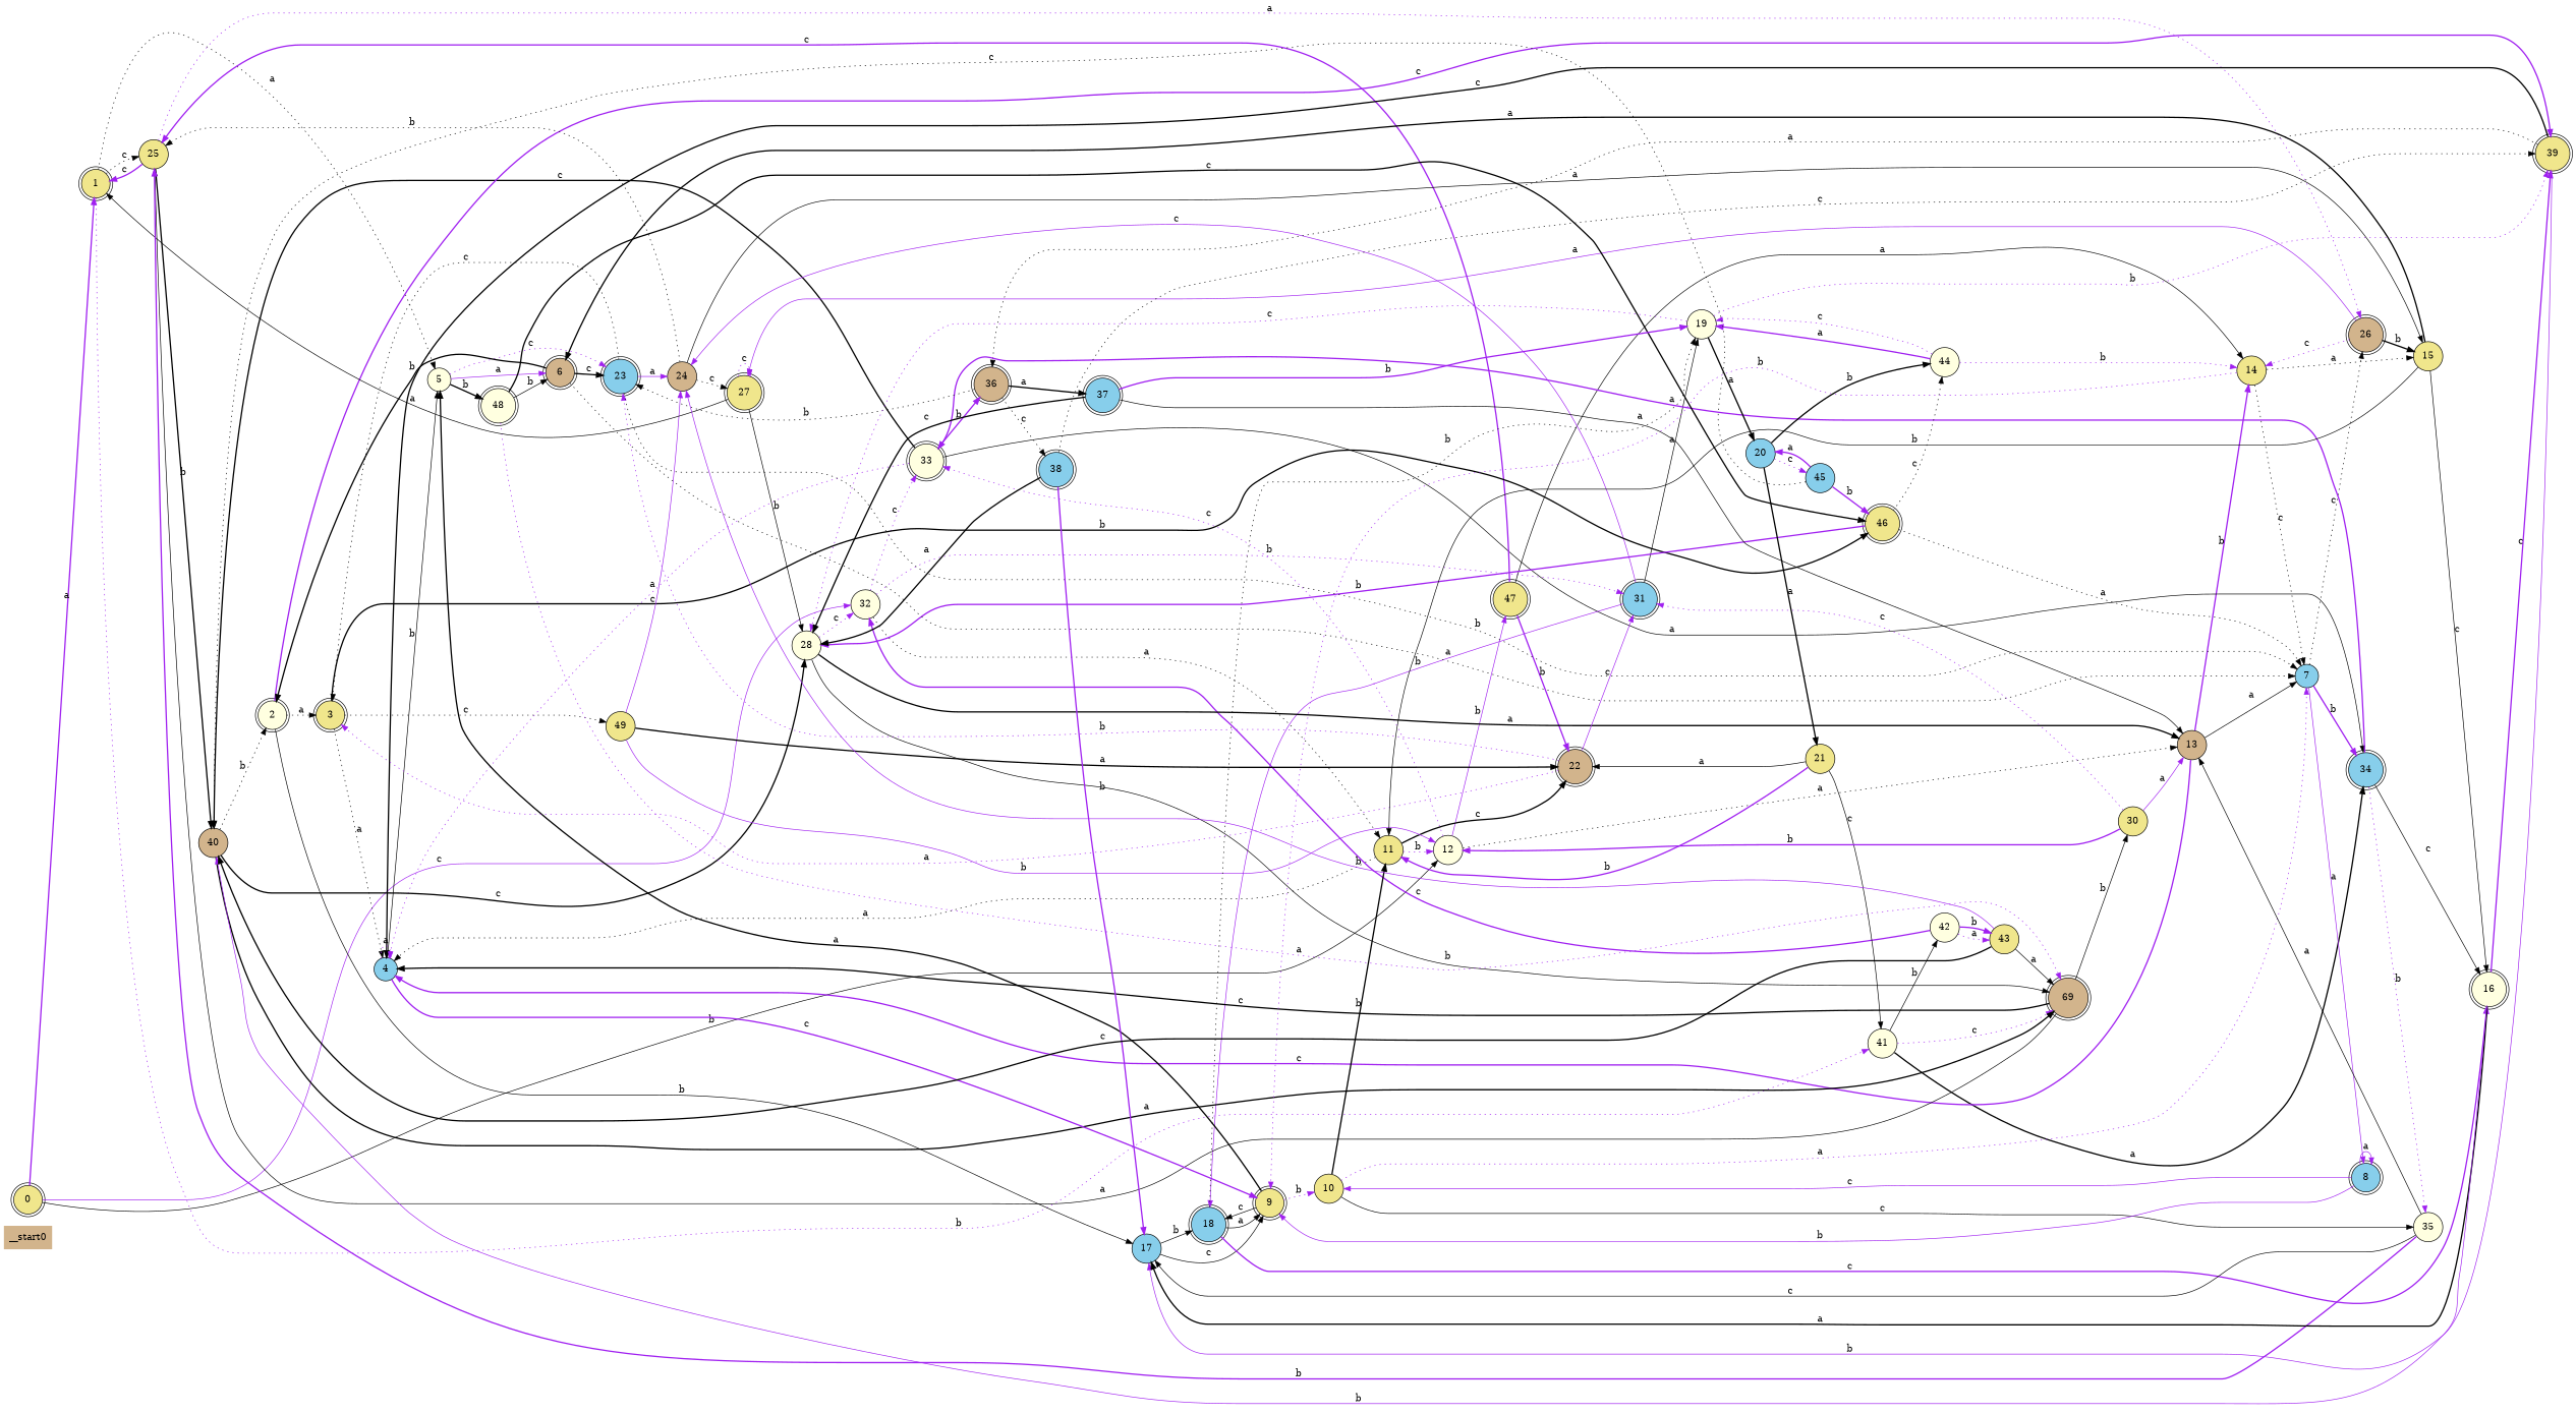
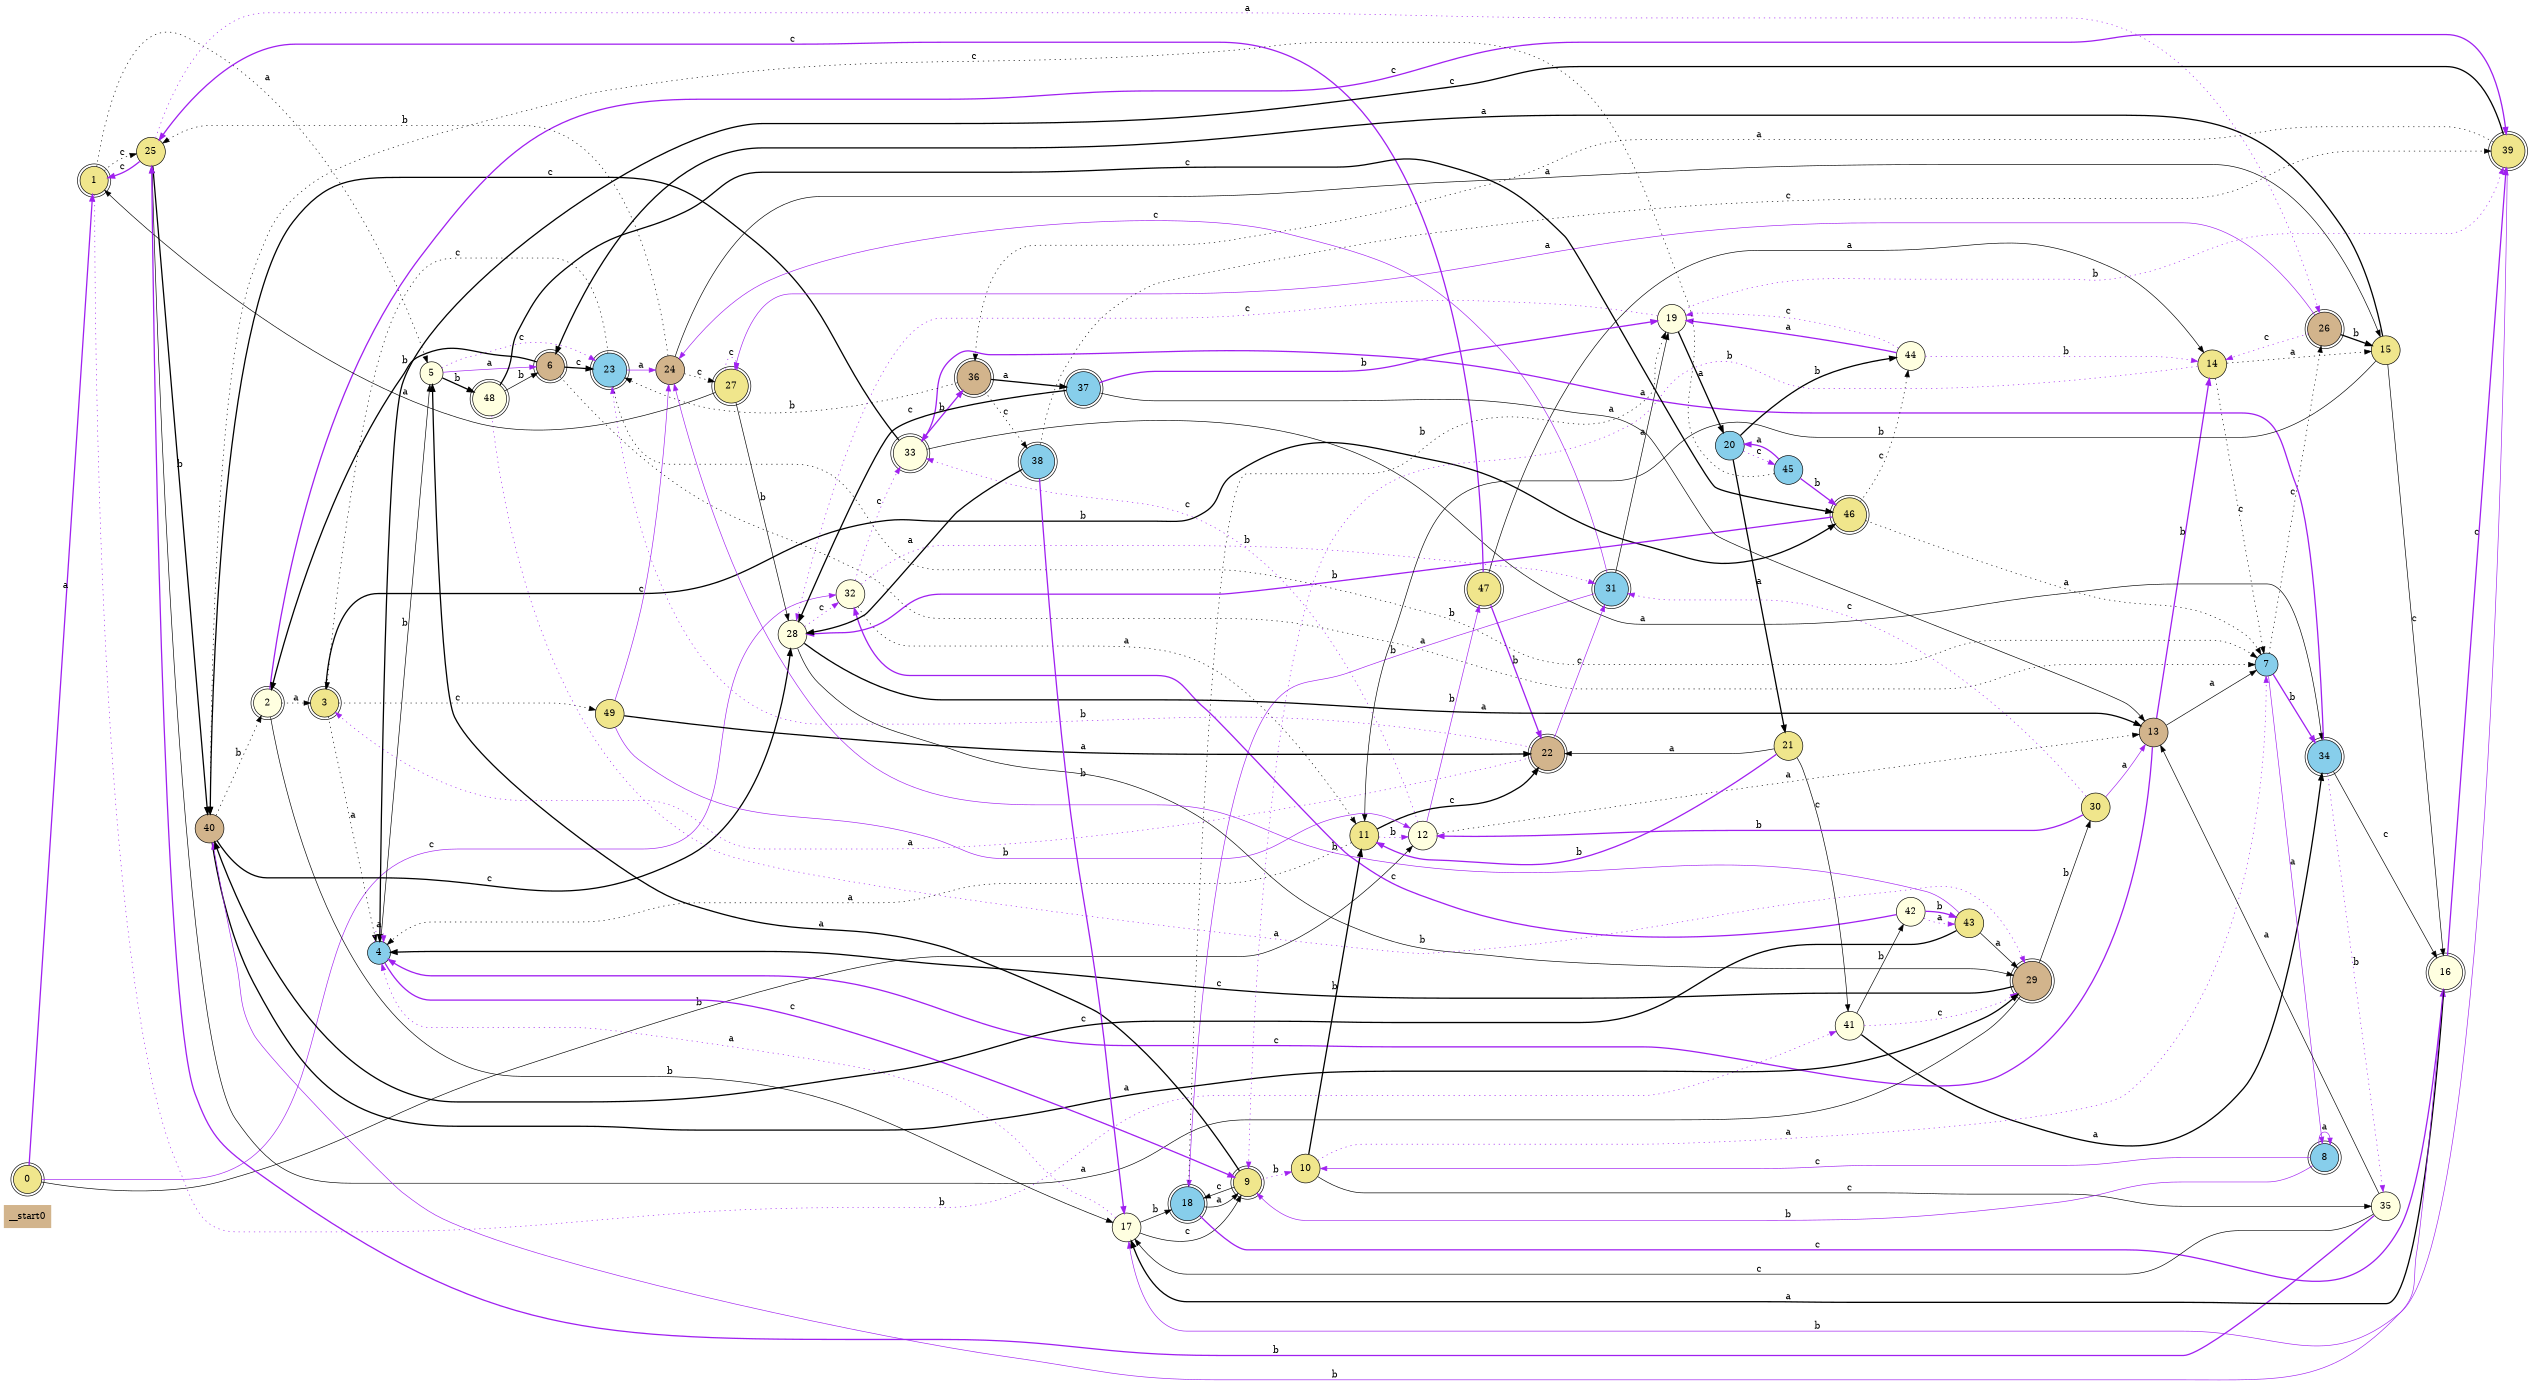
  digraph {
    rankdir=LR
    node [fillcolor=khaki shape=circle style=filled color=black]
    edge [color=black style=dotted]
    __start0 [fillcolor=tan shape=none color=""]
    n2 [label=0 shape=doublecircle style="rounded,filled"]
    n3 [label=1 shape=doublecircle style="rounded,filled"]
    n4 [fillcolor=lightyellow label=12]
    n5 [fillcolor=lightyellow label=32]
    n6 [label=25]
    n7 [fillcolor=lightyellow label=41]
    n8 [fillcolor=lightyellow label=5]
    n9 [fillcolor=tan label=13]
    n10 [fillcolor=lightyellow label=33 shape=doublecircle style="rounded,filled"]
    n11 [label=47 shape=doublecircle style="rounded,filled"]
    n12 [label=11]
    n13 [fillcolor=skyblue label=31 shape=doublecircle style="rounded,filled"]
    n14 [fillcolor=lightyellow label=2 shape=doublecircle style="rounded,filled"]
    n15 [label=3 shape=doublecircle style="rounded,filled"]
-   n16 [fillcolor=skyblue label=17]
+   n16 [fillcolor=lightyellow label=17]
    n17 [label=39 shape=doublecircle style="rounded,filled"]
    n18 [fillcolor=tan label=26 shape=doublecircle style="rounded,filled"]
    n19 [fillcolor=tan label=40]
    n20 [fillcolor=skyblue label=34 shape=doublecircle style="rounded,filled"]
-   n21 [fillcolor=tan label=69 shape=doublecircle style="rounded,filled"]
+   n21 [fillcolor=tan label=29 shape=doublecircle style="rounded,filled"]
    n22 [fillcolor=lightyellow label=42]
    n23 [fillcolor=skyblue label=4]
    n24 [label=46 shape=doublecircle style="rounded,filled"]
    n25 [label=49]
    n26 [label=9 shape=doublecircle style="rounded,filled"]
    n27 [fillcolor=skyblue label=18 shape=doublecircle style="rounded,filled"]
    n28 [fillcolor=tan label=36 shape=doublecircle style="rounded,filled"]
    n29 [fillcolor=skyblue label=7]
    n30 [fillcolor=lightyellow label=28]
    n31 [fillcolor=lightyellow label=44]
    n32 [fillcolor=tan label=22 shape=doublecircle style="rounded,filled"]
    n33 [fillcolor=tan label=24]
    n34 [fillcolor=tan label=6 shape=doublecircle style="rounded,filled"]
    n35 [fillcolor=skyblue label=23 shape=doublecircle style="rounded,filled"]
    n36 [fillcolor=lightyellow label=48 shape=doublecircle style="rounded,filled"]
    n37 [label=10]
    n38 [fillcolor=skyblue label=8 shape=doublecircle style="rounded,filled"]
    n39 [label=14]
    n40 [label=15]
    n41 [label=27 shape=doublecircle style="rounded,filled"]
    n42 [fillcolor=lightyellow label=35]
    n43 [fillcolor=lightyellow label=16 shape=doublecircle style="rounded,filled"]
    n44 [fillcolor=lightyellow label=19]
    n45 [fillcolor=skyblue label=20]
    n46 [label=21]
    n47 [fillcolor=skyblue label=45]
    n48 [label=30]
    n49 [fillcolor=skyblue label=37 shape=doublecircle style="rounded,filled"]
    n50 [fillcolor=skyblue label=38 shape=doublecircle style="rounded,filled"]
    n51 [label=43]
    n2 -> n3 [color=purple label=a style=bold]
    n2 -> n4 [label=b style=solid]
    n2 -> n5 [color=purple label=c style=solid]
    n3 -> n6 [label=c]
    n3 -> n7 [color=purple label=b]
    n3 -> n8 [label=a]
    n4 -> n9 [label=a]
    n4 -> n10 [color=purple label=c]
    n4 -> n11 [color=purple label=b style=solid]
    n5 -> n10 [color=purple label=c]
    n5 -> n12 [label=a]
    n5 -> n13 [color=purple label=b]
    n6 -> n3 [color=purple label=c style=bold]
    n6 -> n18 [color=purple label=a]
    n6 -> n19 [label=b style=bold]
    n7 -> n20 [label=a style=bold]
    n7 -> n21 [color=purple label=c]
    n7 -> n22 [label=b style=solid]
    n8 -> n34 [color=purple label=a style=solid]
    n8 -> n35 [color=purple label=c]
    n8 -> n36 [label=b style=bold]
    n9 -> n23 [color=purple label=c style=bold]
    n9 -> n29 [label=a style=solid]
    n9 -> n39 [color=purple label=b style=bold]
    n10 -> n19 [label=c style=bold]
    n10 -> n20 [label=a style=solid]
    n10 -> n28 [color=purple label=b style=bold]
    n11 -> n6 [color=purple label=c style=bold]
    n11 -> n32 [color=purple label=b style=bold]
    n11 -> n39 [label=a style=solid]
    n12 -> n4 [color=purple label=b]
    n12 -> n23 [label=a]
    n12 -> n32 [label=c style=bold]
    n13 -> n27 [color=purple label=b style=solid]
    n13 -> n33 [color=purple label=c style=solid]
    n13 -> n44 [label=a style=solid]
    n14 -> n15 [label=a]
    n14 -> n16 [label=b style=solid]
    n14 -> n17 [color=purple label=c style=bold]
    n15 -> n23 [label=a]
    n15 -> n24 [label=b style=bold]
    n15 -> n25 [label=c]
-   n10 -> n23 [color=purple label=a]
+   n16 -> n23 [color=purple label=a]
    n16 -> n26 [label=c style=solid]
    n16 -> n27 [label=b style=solid]
    n17 -> n16 [color=purple label=b style=solid]
    n17 -> n23 [label=c style=bold]
    n17 -> n28 [label=a]
    n18 -> n39 [color=purple label=c]
    n18 -> n40 [label=b style=bold]
    n18 -> n41 [color=purple label=a style=solid]
    n19 -> n14 [label=b]
    n19 -> n21 [label=a style=bold]
    n19 -> n30 [label=c style=bold]
    n20 -> n10 [color=purple label=a style=bold]
    n20 -> n42 [color=purple label=b]
    n20 -> n43 [label=c style=solid]
    n21 -> n6 [label=a style=solid]
    n21 -> n23 [label=c style=bold]
    n21 -> n48 [label=b style=solid]
    n22 -> n5 [color=purple label=c style=bold]
    n22 -> n51 [color=purple label=a]
    n22 -> n51 [color=purple label=b style=bold]
    n23 -> n8 [label=b style=solid]
    n23 -> n23 [color=purple label=a]
    n23 -> n26 [color=purple label=c style=bold]
    n24 -> n29 [label=a]
    n24 -> n30 [color=purple label=b style=bold]
    n24 -> n31 [label=c]
    n25 -> n4 [color=purple label=b style=solid]
    n25 -> n32 [label=a style=bold]
    n25 -> n33 [color=purple label=c style=solid]
    n26 -> n8 [label=a style=bold]
    n26 -> n27 [label=c style=solid]
    n26 -> n37 [color=purple label=b]
    n27 -> n26 [label=a style=solid]
    n27 -> n43 [color=purple label=c style=bold]
    n27 -> n44 [label=b]
    n28 -> n35 [label=b]
    n28 -> n49 [label=a style=bold]
    n28 -> n50 [label=c]
    n29 -> n18 [label=c]
    n29 -> n20 [color=purple label=b style=bold]
    n29 -> n38 [color=purple label=a style=solid]
    n30 -> n5 [color=purple label=c]
    n30 -> n9 [label=a style=bold]
    n30 -> n21 [label=b style=solid]
    n31 -> n39 [color=purple label=b]
    n31 -> n44 [color=purple label=a style=bold]
    n31 -> n44 [color=purple label=c]
    n32 -> n13 [color=purple label=c style=solid]
    n32 -> n15 [color=purple label=a]
    n32 -> n35 [color=purple label=b]
    n33 -> n6 [label=b]
    n33 -> n40 [label=a style=solid]
    n33 -> n41 [label=c]
    n34 -> n14 [label=b style=bold]
    n34 -> n29 [label=a]
    n34 -> n35 [label=c style=bold]
    n35 -> n15 [label=c]
    n35 -> n29 [label=b]
    n35 -> n33 [color=purple label=a style=solid]
    n36 -> n21 [color=purple label=a]
    n36 -> n24 [label=c style=bold]
    n36 -> n34 [label=b style=solid]
    n37 -> n12 [label=b style=bold]
    n37 -> n29 [color=purple label=a]
    n37 -> n42 [label=c style=solid]
    n38 -> n26 [color=purple label=b style=solid]
    n38 -> n37 [color=purple label=c style=solid]
    n38 -> n38 [color=purple label=a style=solid]
    n39 -> n26 [color=purple label=b]
    n39 -> n29 [label=c]
    n39 -> n40 [label=a]
    n40 -> n12 [label=b style=solid]
    n40 -> n34 [label=a style=bold]
    n40 -> n43 [label=c style=solid]
    n41 -> n3 [label=a style=solid]
    n41 -> n30 [label=b style=solid]
    n41 -> n41 [color=purple label=c]
    n42 -> n6 [color=purple label=b style=bold]
    n42 -> n9 [label=a style=solid]
    n42 -> n16 [label=c style=solid]
    n43 -> n16 [label=a style=bold]
    n43 -> n17 [color=purple label=c style=bold]
    n43 -> n19 [color=purple label=b style=solid]
    n44 -> n17 [color=purple label=b]
    n44 -> n30 [color=purple label=c]
    n44 -> n45 [label=a style=bold]
    n45 -> n31 [label=b style=bold]
    n45 -> n46 [label=a style=bold]
    n45 -> n47 [color=purple label=c]
    n46 -> n7 [label=c style=solid]
    n46 -> n12 [color=purple label=b style=bold]
    n46 -> n32 [label=a style=solid]
    n47 -> n19 [label=c]
    n47 -> n24 [color=purple label=b style=bold]
    n47 -> n45 [color=purple label=a style=bold]
    n48 -> n4 [color=purple label=b style=bold]
    n48 -> n9 [color=purple label=a style=solid]
    n48 -> n13 [color=purple label=c]
    n49 -> n9 [label=a style=solid]
    n49 -> n30 [label=c style=bold]
    n49 -> n44 [color=purple label=b style=bold]
    n50 -> n16 [color=purple label=b style=bold]
    n50 -> n17 [label=c]
    n50 -> n30 [label=a style=bold]
    n51 -> n19 [label=c style=bold]
    n51 -> n21 [label=a style=solid]
    n51 -> n33 [color=purple label=b style=solid]
  }
